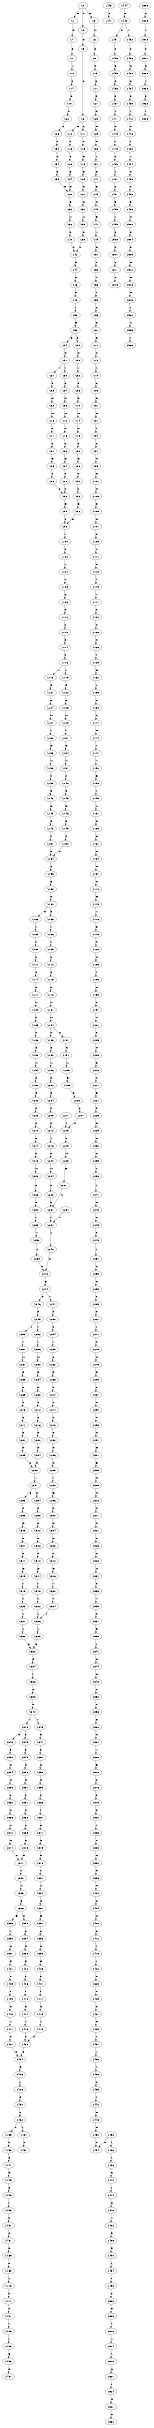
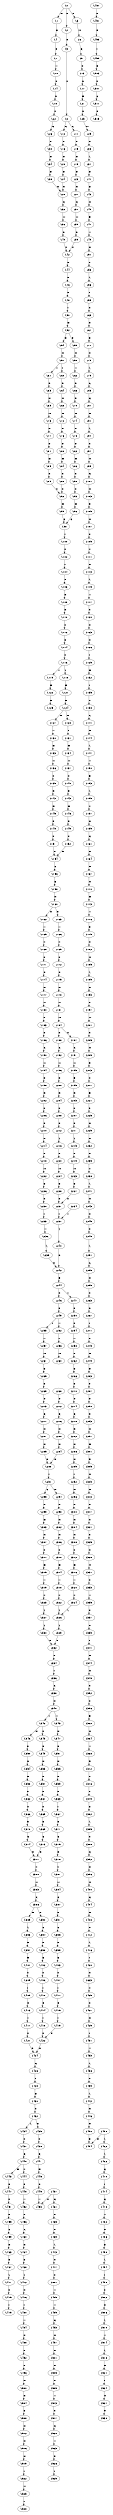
  strict digraph {
    S0
    S1
    S2
    S3
    S4
    S5
    S6
    S7
    S8
    S9
    S10
    S11
    S12
    S13
    S14
    S15
    S16
    S17
    S18
    S19
    S20
    S21
    S22
    S23
    S24
    S25
    S26
    S27
    S28
    S29
    S30
    S31
    S32
    S33
    S34
    S35
    S36
    S37
    S38
    S39
    S40
    S41
    S42
    S43
    S44
    S45
    S46
    S47
    S48
    S49
    S50
    S51
    S52
    S53
    S54
    S55
    S56
    S57
    S58
    S59
    S60
    S61
    S62
    S63
    S64
    S65
    S66
    S67
    S68
    S69
    S70
    S71
    S72
    S73
    S74
    S75
    S76
    S77
    S78
    S79
    S80
    S81
    S82
    S83
    S84
    S85
    S86
    S87
    S88
    S89
    S90
    S91
    S92
    S93
    S94
    S95
    S96
    S97
    S98
    S99
    S100
    S101
    S102
    S103
    S104
    S105
    S106
    S107
    S108
    S109
    S110
    S111
    S112
    S113
    S114
    S115
    S116
    S117
    S118
    S119
    S120
    S121
    S122
    S123
    S124
    S125
    S126
    S127
    S128
    S129
    S130
    S131
    S132
    S133
    S134
    S135
    S136
    S137
    S138
    S139
    S140
    S141
    S142
    S143
    S144
    S145
    S146
    S147
    S148
    S149
    S150
    S151
    S152
    S153
    S154
    S155
    S156
    S157
    S158
    S159
    S160
    S161
    S162
    S163
    S164
    S165
    S166
    S167
    S168
    S169
    S170
    S171
    S172
    S173
    S174
    S175
    S176
    S177
    S178
    S179
    S180
    S181
    S182
    S183
    S184
    S185
    S186
    S187
    S188
    S189
    S190
    S191
    S192
    S193
    S194
    S195
    S196
    S197
    S198
    S199
    S200
    S201
    S202
    S203
    S204
    S205
    S206
    S207
    S208
    S209
    S210
    S211
    S212
    S213
    S214
    S215
    S216
    S217
    S218
    S219
    S220
    S221
    S222
    S223
    S224
    S225
    S226
    S227
    S228
    S229
    S230
    S231
    S232
    S233
    S237
    S235
    S236
    S234
    S238
    S239
    S240
    S241
    S242
    S243
    S244
    S245
    S246
    S247
    S248
    S249
    S250
    S251
    S252
    S253
    S254
    S255
    S256
    S257
    S258
    S259
    S260
    S261
    S262
    S263
-   S264
    S265
    S266
    S267
    S268
    S269
    S270
    S271
    S272
    S273
    S274
    S275
    S276
    S277
    S278
    S279
    S280
    S281
    S282
    S283
    S284
    S285
    S286
    S287
    S288
    S289
    S290
    S291
    S292
    S293
    S294
    S295
    S296
    S297
    S298
    S299
    S300
    S301
    S302
    S303
    S304
    S305
    S306
    S307
    S308
    S309
    S310
    S311
    S312
    S313
    S314
    S315
    S316
    S317
    S318
    S319
    S320
    S321
    S322
    S323
    S324
    S325
    S326
    S327
    S328
    S329
    S330
    S331
    S332
    S333
    S334
    S335
    S336
    S337
    S338
    S339
    S340
    S341
    S342
    S343
    S344
    S345
    S346
    S347
    S348
    S349
    S350
    S351
    S352
    S353
    S354
    S355
    S356
    S357
    S358
    S359
    S360
    S361
    S362
    S363
    S364
    S365
    S366
    S367
    S368
    S369
    S370
    S371
    S372
    S373
    S374
    S375
    S376
    S377
    S378
    S379
    S380
    S381
    S382
    S383
    S384
    S385
    S386
    S387
    S388
    S389
    S390
    S391
    S392
    S393
    S394
    S395
    S396
    S397
    S398
    S399
    S400
    S401
    S402
    S403
    S404
-   S405
+   S405 [label=S605]
    S406
    S407
    S408
    S409
    S410
    S411
    S412
    S413
    S414
    S415
    S416
    S417
    S418
    S419
    S420
    S421
    S422
    n424 [label=S623]
    S424
    S425
    S426
    S427
    S428
    S429
    S430
    S431
    S432
    S433
    S434
    S435
    S436
    S437
    S438
    S439
+   S440
    S441
    S442
    S443
    S444
    S445
    S446
    S447
    S448
    S449
    S450
    S451
    S452
    S453
    S454
    S455
    S456
    S457
    S459
    S460
    S461
    S458
    S462
    S463
    S464
    S465
    S466
    S467
    S468
    S469
    S470
    S471
    S472
    S473
    S474
    S475
    S476
    S477
    S478
    S479
    S480
-   S481
+   S481 [label=S881]
    S482
-   S483
    S484
    S485
    S486
    S487
    S488
    S489
    S490
    S491
    S492
    S493
    S494
    S495
    S496
    S497
    S498
    S499
    S500
+   S501
    S502
    S503
    S504
    S505
    S506
    S507
    S508
    S509
    S510
    S511
    S512
    S513
    S514
    S515
    S516
    S517
    S518
    S519
    S520
    S521
    S522
    S523
    S524
    S525
    S526
    S527
    S528
    S529
    S530
    S0 -> S1 [label=K]
    S0 -> S2 [label=L]
    S0 -> S3 [label=Q]
    S1 -> S4 [label=R]
    S2 -> S5 [label=D]
    S3 -> S6 [label=M]
    S4 -> S7 [label=P]
    S5 -> S8 [label=L]
    S6 -> S9 [label=G]
    S7 -> S10 [label=V]
    S8 -> S11 [label=C]
    S8 -> S12 [label=G]
    S9 -> S13 [label=T]
    S10 -> S14 [label=L]
    S11 -> S15 [label=L]
    S12 -> S16 [label=L]
    S13 -> S17 [label=D]
    S14 -> S18 [label=D]
    S15 -> S19 [label=Q]
    S16 -> S20 [label=Q]
    S17 -> S21 [label=E]
    S18 -> S22 [label=L]
    S19 -> S23 [label=E]
    S20 -> S24 [label=E]
    S21 -> S25 [label=K]
    S22 -> S26 [label=G]
    S23 -> S27 [label=N]
    S24 -> S28 [label=N]
    S25 -> S29 [label=M]
    S26 -> S30 [label=L]
    S27 -> S31 [label=G]
    S28 -> S32 [label=G]
    S29 -> S33 [label=A]
    S30 -> S34 [label=Q]
    S31 -> S35 [label=W]
    S32 -> S36 [label=W]
    S33 -> S37 [label=S]
    S34 -> S38 [label=E]
    S35 -> S39 [label=D]
    S36 -> S40 [label=D]
    S37 -> S41 [label=E]
    S38 -> S28 [label=N]
    S39 -> S42 [label=L]
    S40 -> S42 [label=L]
    S41 -> S43 [label=E]
    S42 -> S44 [label=R]
    S43 -> S45 [label=K]
    S44 -> S46 [label=A]
    S45 -> S47 [label=E]
    S46 -> S48 [label=T]
    S47 -> S49 [label=V]
    S48 -> S50 [label=I]
    S49 -> S51 [label=N]
    S50 -> S52 [label=H]
    S51 -> S53 [label=P]
    S52 -> S54 [label=R]
    S52 -> S55 [label=Q]
    S53 -> S56 [label=S]
    S54 -> S57 [label=K]
    S55 -> S58 [label=K]
    S56 -> S59 [label=I]
    S57 -> S60 [label=I]
    S57 -> S61 [label=V]
    S58 -> S62 [label=V]
    S59 -> S63 [label=L]
    S60 -> S64 [label=D]
    S61 -> S65 [label=D]
    S62 -> S66 [label=D]
    S63 -> S67 [label=R]
    S64 -> S68 [label=K]
    S65 -> S69 [label=K]
    S66 -> S70 [label=R]
    S67 -> S71 [label=F]
    S68 -> S72 [label=M]
    S69 -> S73 [label=M]
    S70 -> S74 [label=M]
    S71 -> S75 [label=A]
    S72 -> S76 [label=R]
    S73 -> S77 [label=R]
    S74 -> S78 [label=R]
    S75 -> S79 [label=S]
    S76 -> S80 [label=D]
    S77 -> S81 [label=D]
    S78 -> S82 [label=D]
    S79 -> S83 [label=C]
    S80 -> S84 [label=H]
    S81 -> S85 [label=H]
    S82 -> S86 [label=H]
    S83 -> S87 [label=G]
    S84 -> S88 [label=T]
    S85 -> S89 [label=T]
    S86 -> S90 [label=T]
    S87 -> S91 [label=K]
    S88 -> S92 [label=L]
    S89 -> S92 [label=L]
    S90 -> S93 [label=L]
    S91 -> S94 [label=S]
    S92 -> S95 [label=H]
    S93 -> S96 [label=H]
    S94 -> S97 [label=L]
    S95 -> S98 [label=G]
    S96 -> S98 [label=G]
    S97 -> S99 [label=M]
    S98 -> S100 [label=V]
    S99 -> S101 [label=G]
    S100 -> S102 [label=L]
    S101 -> S103 [label=K]
    S102 -> S104 [label=V]
    S103 -> S105 [label=R]
    S104 -> S106 [label=Q]
    S105 -> S107 [label=K]
    S106 -> S108 [label=R]
    S107 -> S109 [label=L]
    S108 -> S110 [label=R]
    S109 -> S111 [label=Y]
    S110 -> S112 [label=L]
    S111 -> S113 [label=E]
    S112 -> S114 [label=D]
    S113 -> S115 [label=S]
    S114 -> S116 [label=L]
    S115 -> S117 [label=V]
    S116 -> S118 [label=I]
    S116 -> S119 [label=V]
    S117 -> S120 [label=L]
    S118 -> S121 [label=E]
    S119 -> S122 [label=E]
    S120 -> S123 [label=A]
    S121 -> S124 [label=N]
    S122 -> S125 [label=N]
    S123 -> S126 [label=A]
    S124 -> S127 [label=M]
-   S125 -> S128 [label=M]
+   S124 -> S128 [label=M]
    S126 -> S129 [label=I]
    S127 -> S130 [label=V]
    S128 -> S131 [label=I]
    S129 -> S132 [label=H]
    S130 -> S133 [label=H]
    S131 -> S134 [label=H]
    S132 -> S135 [label=I]
    S133 -> S136 [label=W]
    S134 -> S137 [label=W]
    S135 -> S138 [label=Y]
    S136 -> S139 [label=L]
    S137 -> S140 [label=L]
    S138 -> S141 [label=C]
    S139 -> S142 [label=R]
    S140 -> S143 [label=R]
    S141 -> S144 [label=M]
    S142 -> S145 [label=H]
    S143 -> S146 [label=H]
    S144 -> S147 [label=S]
    S145 -> S148 [label=F]
    S146 -> S149 [label=F]
    S147 -> S150 [label=V]
    S148 -> S151 [label=L]
    S149 -> S152 [label=L]
    S150 -> S153 [label=E]
    S151 -> S154 [label=D]
    S152 -> S154 [label=D]
    S153 -> S155 [label=S]
    S154 -> S156 [label=G]
    S155 -> S157 [label=Y]
    S156 -> S158 [label=E]
    S157 -> S159 [label=N]
    S158 -> S160 [label=N]
    S159 -> S161 [label=G]
    S160 -> S162 [label=K]
    S160 -> S163 [label=R]
    S161 -> S164 [label=N]
    S162 -> S165 [label=V]
    S163 -> S166 [label=V]
    S164 -> S167 [label=K]
    S165 -> S168 [label=Y]
    S166 -> S169 [label=Y]
    S167 -> S170 [label=K]
    S168 -> S171 [label=L]
    S169 -> S172 [label=L]
    S170 -> S173 [label=H]
    S171 -> S174 [label=Q]
    S172 -> S175 [label=Q]
    S173 -> S176 [label=V]
    S174 -> S177 [label=K]
    S175 -> S178 [label=K]
    S176 -> S179 [label=R]
    S177 -> S180 [label=W]
    S178 -> S181 [label=W]
    S179 -> S182 [label=A]
    S180 -> S183 [label=L]
    S181 -> S184 [label=M]
    S182 -> S185 [label=M]
    S183 -> S186 [label=T]
    S184 -> S187 [label=A]
    S184 -> S188 [label=T]
    S185 -> S189 [label=S]
    S186 -> S190 [label=G]
    S187 -> S191 [label=G]
    S188 -> S192 [label=G]
    S189 -> S193 [label=E]
    S190 -> S194 [label=W]
    S191 -> S195 [label=W]
    S192 -> S196 [label=W]
    S193 -> S197 [label=L]
    S194 -> S198 [label=D]
    S195 -> S199 [label=E]
    S196 -> S200 [label=D]
    S197 -> S201 [label=W]
    S198 -> S202 [label=R]
    S199 -> S203 [label=R]
    S200 -> S204 [label=R]
    S201 -> S205 [label=T]
    S202 -> S206 [label=L]
    S203 -> S207 [label=L]
    S204 -> S208 [label=L]
    S205 -> S209 [label=K]
    S206 -> S210 [label=T]
-   S207 -> S215 [label=T]
+   S207 -> S211 [label=T]
    S208 -> S212 [label=T]
    S209 -> S213 [label=R]
    S210 -> S214 [label=A]
    S211 -> S215 [label=S]
    S212 -> S216 [label=S]
    S213 -> S217 [label=L]
    S214 -> S218 [label=T]
    S215 -> S219 [label=T]
    S216 -> S220 [label=T]
    S217 -> S221 [label=E]
    S218 -> S222 [label=M]
    S219 -> S223 [label=M]
    S220 -> S224 [label=M]
    S221 -> S225 [label=P]
    S222 -> S226 [label=E]
    S223 -> S227 [label=E]
    S224 -> S228 [label=E]
    S225 -> S229 [label=N]
    S226 -> S230 [label=T]
    S227 -> S231 [label=T]
    S228 -> S231 [label=T]
    S229 -> S232 [label=E]
    S230 -> S233 [label=I]
    S231 -> S237 [label=I]
    S232 -> S235 [label=A]
    S233 -> S236 [label=V]
    S237 -> S240 [label=S]
    S235 -> S238 [label=Y]
    S236 -> S239 [label=S]
    S234 -> S237 [label=V]
    S238 -> S241 [label=S]
    S239 -> S242 [label=D]
    S240 -> S242 [label=D]
    S241 -> S243 [label=K]
    S242 -> S244 [label=E]
    S243 -> S245 [label=A]
    S244 -> S246 [label=T]
    S244 -> S247 [label=V]
    S245 -> S248 [label=L]
    S246 -> S249 [label=P]
    S247 -> S250 [label=P]
    S248 -> S251 [label=S]
    S249 -> S252 [label=V]
    S249 -> S253 [label=I]
    S250 -> S254 [label=L]
    S251 -> S255 [label=C]
    S252 -> S256 [label=I]
    S253 -> S257 [label=V]
    S254 -> S258 [label=V]
    S255 -> S259 [label=Q]
    S256 -> S260 [label=M]
    S257 -> S261 [label=M]
    S258 -> S262 [label=T]
    S259 -> S263 [label=L]
-   S260 -> S264 [label=E]
    S261 -> S265 [label=E]
    S262 -> S266 [label=E]
    S263 -> S267 [label=D]
-   S264 -> S268 [label=F]
    S265 -> S269 [label=F]
    S266 -> S270 [label=F]
    S267 -> S271 [label=I]
    S268 -> S272 [label=Q]
    S269 -> S273 [label=Q]
    S270 -> S274 [label=Q]
    S271 -> S275 [label=L]
    S272 -> S276 [label=G]
    S273 -> S277 [label=G]
    S274 -> S278 [label=G]
    S275 -> S279 [label=M]
    S276 -> S280 [label=K]
    S277 -> S281 [label=K]
    S278 -> S282 [label=R]
    S279 -> S283 [label=E]
    S280 -> S284 [label=N]
    S281 -> S285 [label=N]
    S282 -> S286 [label=N]
    S283 -> S287 [label=P]
    S284 -> S288 [label=K]
    S285 -> S288 [label=K]
    S286 -> S289 [label=K]
    S287 -> S290 [label=D]
    S288 -> S291 [label=V]
    S289 -> S292 [label=I]
    S290 -> S293 [label=D]
    S291 -> S294 [label=N]
    S291 -> S295 [label=G]
    S292 -> S296 [label=H]
    S293 -> S297 [label=K]
    S294 -> S298 [label=A]
    S295 -> S299 [label=A]
    S296 -> S300 [label=A]
    S297 -> S301 [label=H]
    S298 -> S302 [label=N]
    S299 -> S303 [label=H]
    S300 -> S304 [label=N]
    S301 -> S305 [label=E]
    S302 -> S306 [label=K]
    S303 -> S307 [label=K]
    S304 -> S308 [label=K]
    S305 -> S309 [label=K]
    S306 -> S310 [label=L]
    S307 -> S311 [label=L]
    S308 -> S312 [label=L]
    S309 -> S313 [label=M]
    S310 -> S314 [label=H]
    S311 -> S315 [label=H]
    S312 -> S316 [label=H]
    S313 -> S317 [label=A]
    S314 -> S318 [label=V]
    S315 -> S319 [label=V]
    S316 -> S320 [label=V]
    S317 -> S321 [label=A]
    S318 -> S322 [label=Y]
    S319 -> S323 [label=Y]
    S320 -> S324 [label=Y]
    S321 -> S325 [label=T]
    S322 -> S326 [label=S]
    S323 -> S327 [label=S]
    S324 -> S326 [label=S]
    S325 -> S328 [label=A]
    S326 -> S329 [label=S]
    S327 -> S330 [label=S]
    S328 -> S331 [label=M]
    S329 -> S332 [label=P]
    S330 -> S332 [label=P]
    S331 -> S333 [label=L]
    S332 -> S334 [label=F]
    S333 -> S335 [label=V]
    S334 -> S336 [label=I]
    S335 -> S337 [label=T]
    S336 -> S338 [label=G]
    S337 -> S339 [label=R]
    S338 -> S340 [label=K]
    S339 -> S341 [label=I]
    S340 -> S342 [label=I]
    S340 -> S343 [label=V]
    S341 -> S344 [label=K]
    S342 -> S345 [label=T]
    S342 -> S346 [label=N]
    S343 -> S347 [label=N]
    S344 -> S348 [label=K]
    S345 -> S349 [label=P]
    S346 -> S350 [label=P]
    S347 -> S351 [label=P]
    S348 -> S352 [label=T]
    S349 -> S353 [label=N]
    S350 -> S354 [label=N]
    S351 -> S355 [label=N]
    S352 -> S356 [label=L]
    S353 -> S357 [label=K]
    S354 -> S358 [label=K]
    S355 -> S359 [label=K]
    S356 -> S360 [label=E]
    S357 -> S361 [label=L]
    S358 -> S362 [label=L]
    S359 -> S363 [label=L]
    S360 -> S364 [label=K]
    S361 -> S365 [label=A]
    S362 -> S366 [label=A]
    S363 -> S367 [label=I]
    S364 -> S368 [label=V]
    S365 -> S369 [label=F]
    S366 -> S370 [label=F]
    S367 -> S371 [label=F]
    S368 -> S372 [label=E]
    S369 -> S373 [label=G]
    S370 -> S374 [label=G]
    S371 -> S375 [label=G]
    S372 -> S376 [label=T]
    S373 -> S377 [label=R]
    S374 -> S377 [label=R]
    S375 -> S378 [label=R]
    S376 -> S379 [label=P]
    S377 -> S380 [label=Y]
    S378 -> S381 [label=Y]
    S379 -> S382 [label=F]
    S380 -> S383 [label=W]
    S381 -> S384 [label=W]
    S382 -> S385 [label=S]
    S383 -> S386 [label=G]
    S384 -> S387 [label=G]
    S385 -> S388 [label=T]
    S386 -> S389 [label=E]
    S386 -> S390 [label=D]
    S387 -> S391 [label=E]
    S388 -> S392 [label=G]
    S389 -> S393 [label=S]
    S390 -> S394 [label=C]
    S391 -> S395 [label=C]
    S392 -> S396 [label=Q]
    S393 -> S397 [label=K]
    S394 -> S398 [label=K]
    S395 -> S399 [label=K]
    S396 -> S400 [label=M]
    S397 -> S401 [label=E]
    S398 -> S402 [label=E]
    S399 -> S403 [label=E]
    S400 -> S404 [label=G]
    S401 -> S405 [label=L]
    S402 -> S406 [label=L]
    S403 -> S407 [label=L]
    S404 -> S408 [label=K]
    S405 -> S409 [label=I]
    S406 -> S410 [label=I]
    S407 -> S411 [label=I]
    S408 -> S412 [label=D]
    S409 -> S413 [label=Q]
    S410 -> S414 [label=Q]
    S411 -> S415 [label=Q]
    S412 -> S416 [label=S]
    S413 -> S417 [label=V]
    S414 -> S418 [label=V]
    S415 -> S419 [label=V]
    S416 -> S420 [label=I]
    S417 -> S421 [label=T]
    S418 -> S422 [label=T]
    S419 -> S422 [label=T]
    S420 -> n424 [label=A]
    S421 -> S424 [label=D]
    S422 -> S424 [label=D]
    n424 -> S425 [label=Y]
    S424 -> S426 [label=G]
    S425 -> S427 [label=T]
    S426 -> S428 [label=I]
    S427 -> S429 [label=N]
    S428 -> S430 [label=E]
    S429 -> S431 [label=I]
    S430 -> S432 [label=L]
    S431 -> S433 [label=V]
    S432 -> S434 [label=S]
    S432 -> S435 [label=P]
    S433 -> S436 [label=S]
    S434 -> S437 [label=L]
    S435 -> S438 [label=L]
    S436 -> S439 [label=L]
+   S437 -> S440 [label=G]
    S438 -> S441 [label=G]
    S439 -> S442 [label=S]
+   S440 -> S443 [label=H]
+   S440 -> S444 [label=Y]
    S441 -> S445 [label=H]
    S442 -> S446 [label=N]
    S443 -> S447 [label=P]
    S444 -> S448 [label=P]
    S445 -> S449 [label=Q]
    S446 -> S450 [label=Q]
-   S448 -> S451 [label=A]
+   S447 -> S451 [label=A]
    S448 -> S452 [label=V]
    S449 -> S453 [label=V]
    S450 -> S454 [label=F]
    S451 -> S455 [label=T]
    S452 -> S456 [label=T]
-   S453 -> S457 [label=T]
+   S457 -> S453 [label=T]
    S455 -> S459 [label=G]
    S456 -> S460 [label=G]
    S457 -> S461 [label=G]
    S459 -> S463 [label=R]
    S460 -> S464 [label=R]
    S461 -> S465 [label=R]
    S458 -> S454 [label=R]
    S458 -> S462 [label=S]
    S462 -> S466 [label=S]
    S463 -> S467 [label=F]
    S464 -> S468 [label=F]
    S465 -> S469 [label=F]
    S466 -> S470 [label=G]
    S467 -> S471 [label=S]
    S468 -> S472 [label=S]
    S469 -> S473 [label=S]
    S470 -> S474 [label=I]
    S471 -> S475 [label=A]
    S472 -> S476 [label=A]
    S473 -> S477 [label=A]
    S474 -> S478 [label=G]
    S475 -> S479 [label=I]
    S476 -> S480 [label=I]
    S477 -> S481 [label=L]
    S478 -> S482 [label=V]
-   S479 -> S483 [label=A]
    S480 -> S484 [label=V]
    S481 -> S485 [label=V]
    S482 -> S486 [label=E]
-   S483 -> S487 [label=S]
    S484 -> S488 [label=A]
    S485 -> S489 [label=V]
    S486 -> S490 [label=E]
    S487 -> S491 [label=L]
    S488 -> S492 [label=L]
    S489 -> S493 [label=G]
    S490 -> S494 [label=S]
    S491 -> S495 [label=F]
    S492 -> S496 [label=F]
    S493 -> S497 [label=K]
    S494 -> S498 [label=I]
    S495 -> S499 [label=I]
    S496 -> S500 [label=K]
+   S497 -> S501 [label=E]
    S498 -> S502 [label=L]
    S499 -> S503 [label=F]
    S500 -> S504 [label=R]
+   S501 -> S505 [label=E]
    S502 -> S506 [label=Q]
    S503 -> S507 [label=A]
    S504 -> S508 [label=F]
    S505 -> S509 [label=R]
    S506 -> S510 [label=S]
    S507 -> S511 [label=C]
    S508 -> S512 [label=K]
    S509 -> S513 [label=V]
    S510 -> S514 [label=V]
    S511 -> S515 [label=Q]
    S512 -> S516 [label=K]
    S513 -> S517 [label=T]
    S514 -> S518 [label=S]
    S516 -> S519 [label=K]
    S517 -> S520 [label=G]
    S518 -> S521 [label=K]
    S519 -> S522 [label=I]
    S520 -> S523 [label=V]
    S521 -> S524 [label=I]
    S522 -> S525 [label=W]
    S523 -> S526 [label=F]
    S524 -> S527 [label=M]
    S525 -> S528 [label=I]
    S526 -> S529 [label=I]
    S527 -> S530 [label=Q]
  }
